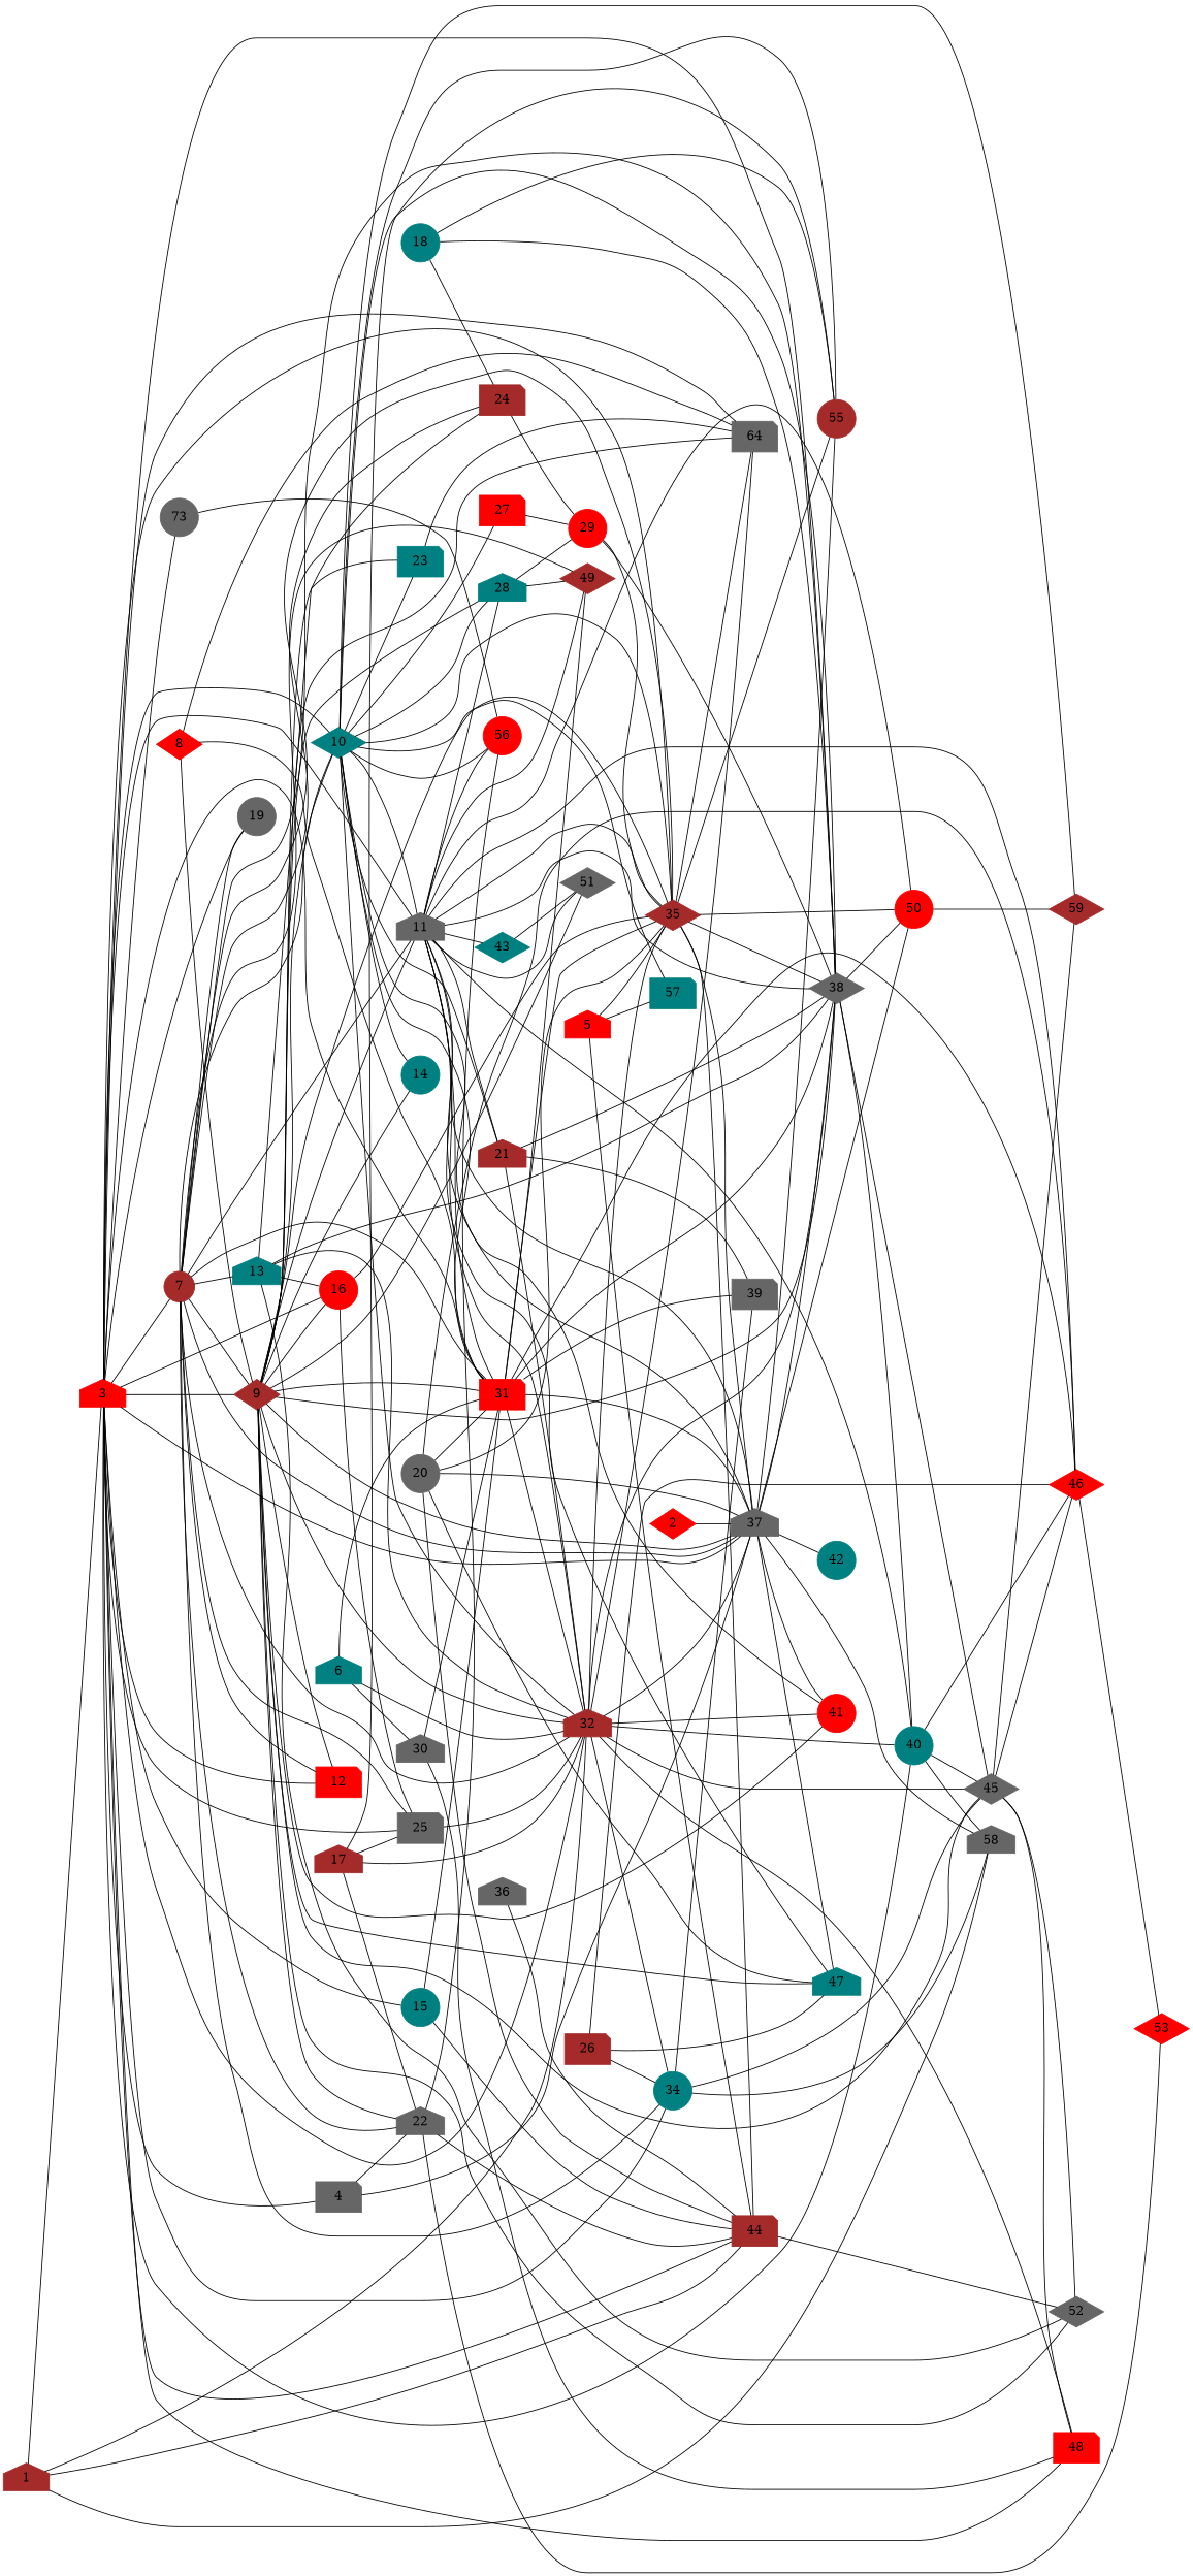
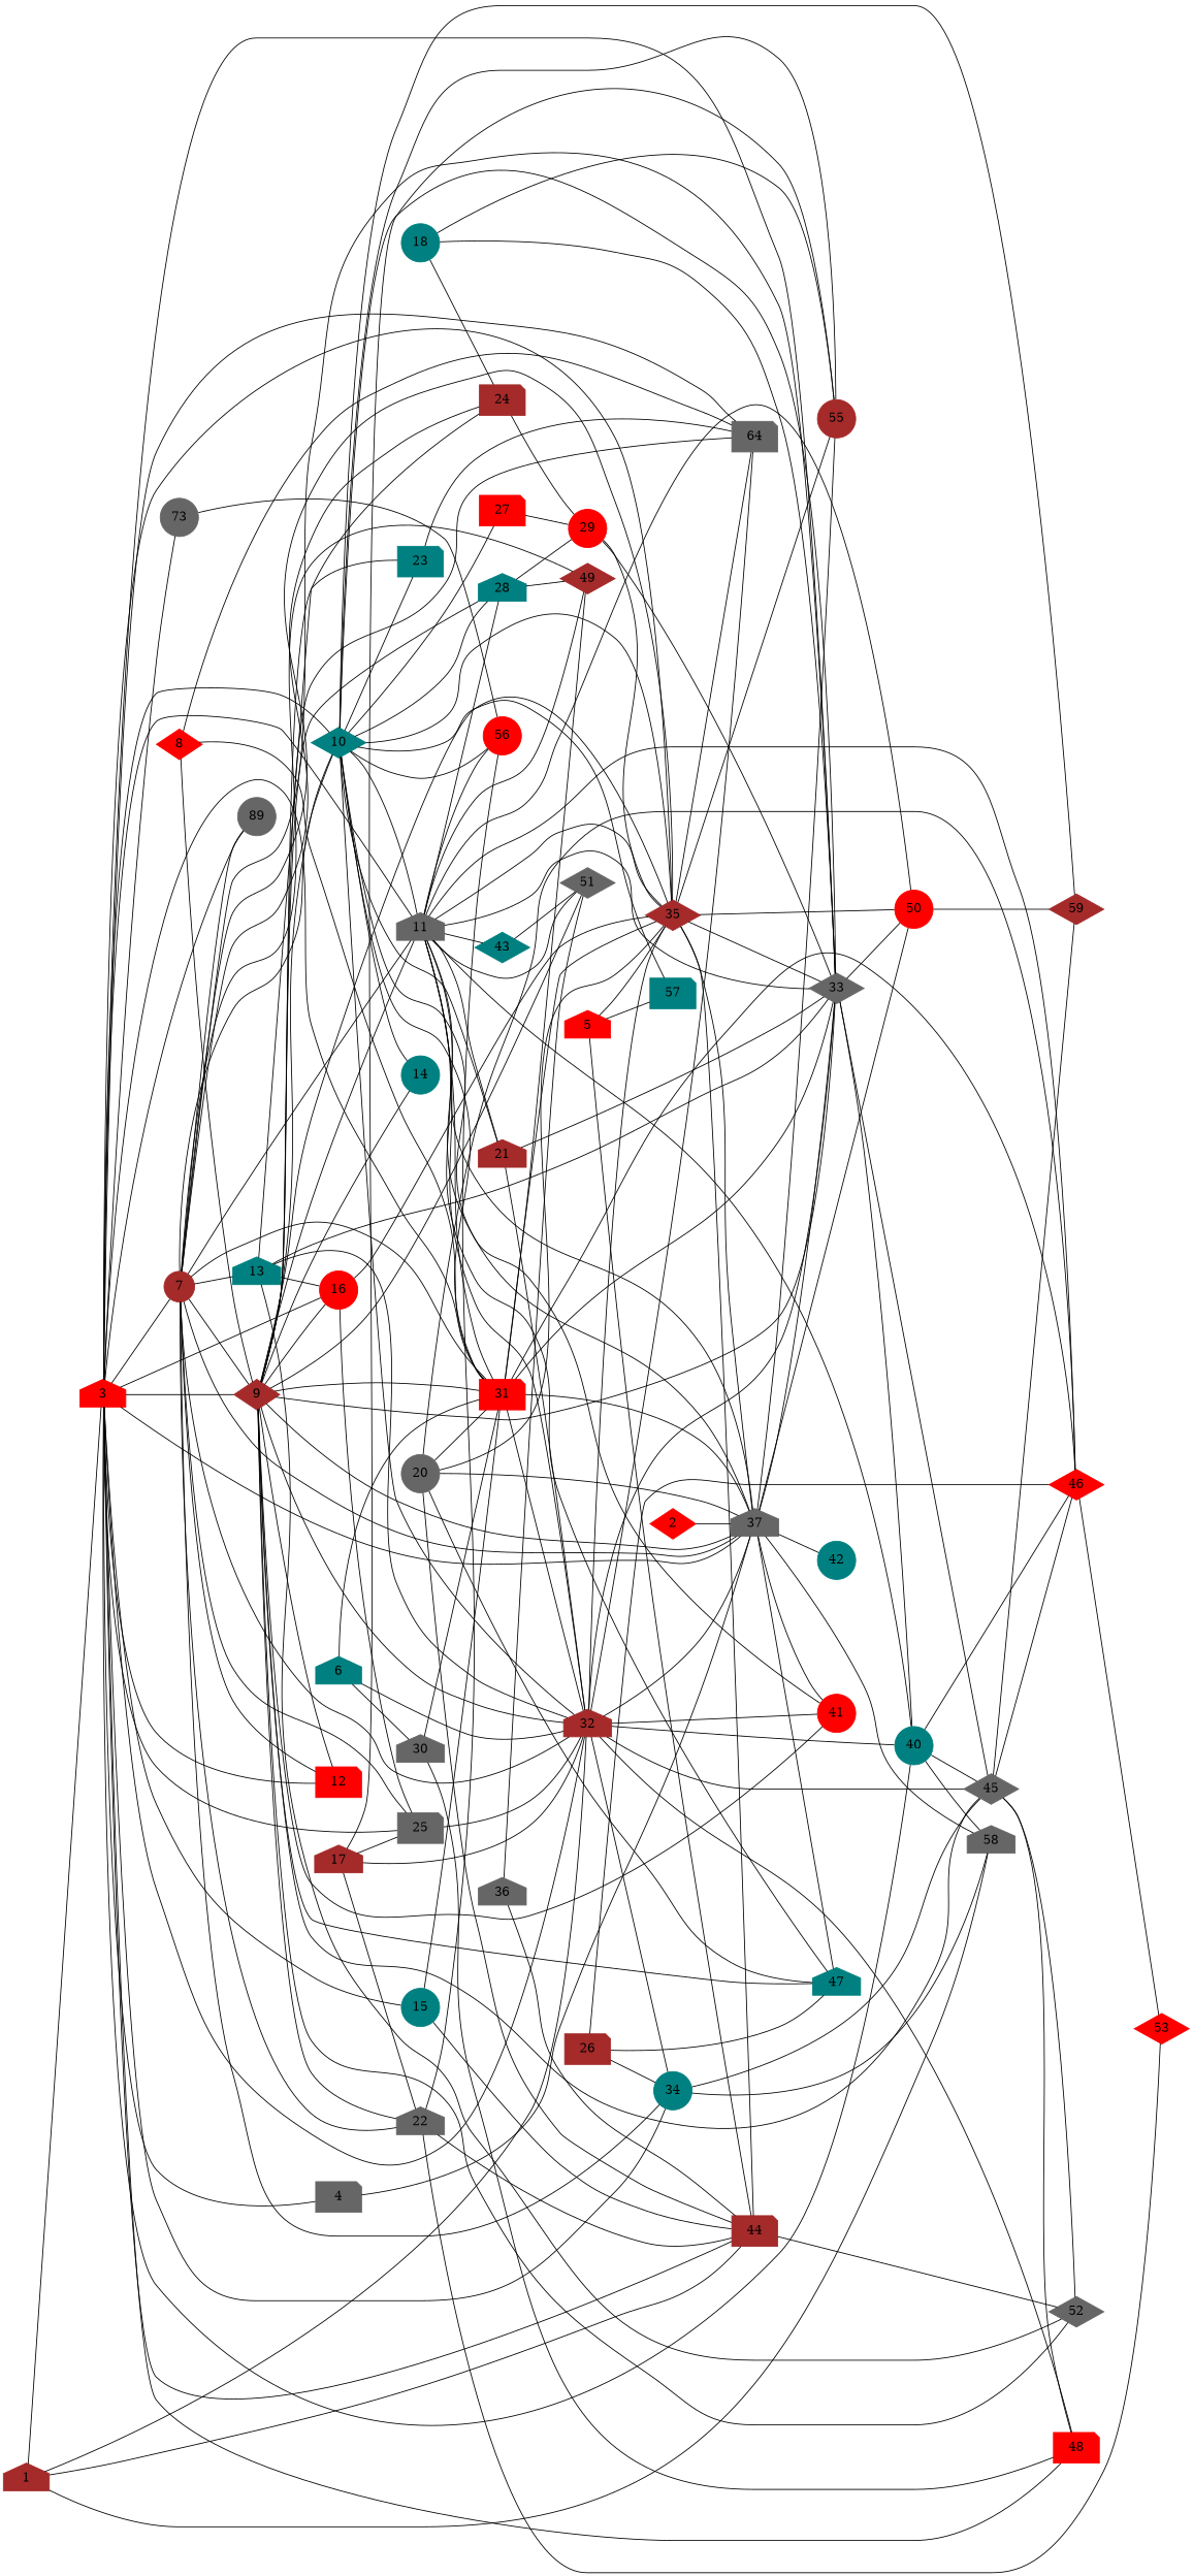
  graph {
    rankdir=LR
    node [color=gray40 shape=house style=filled]
    edge [weight=1.0]
    1 [color=brown]
    3 [color=red]
    32 [color=brown]
    44 [color=brown shape=note]
    58
    37
    4 [shape=note]
    7 [color=brown shape=circle]
    9 [color=brown shape=diamond]
    10 [color=teal shape=diamond]
    11
    12 [color=red shape=note]
    15 [color=teal shape=circle]
    16 [color=red shape=circle]
-   19 [shape=circle]
+   19 [shape=circle label=89]
    25 [shape=note]
    31 [color=red shape=note]
    n18 [label=73 shape=circle]
    34 [color=teal shape=circle]
    35 [color=brown shape=diamond]
-   38 [shape=diamond]
+   38 [shape=diamond label=33]
    40 [color=teal shape=circle]
    48 [color=red shape=note]
    n24 [label=64 shape=note]
    41 [color=red shape=circle]
    45 [shape=diamond]
    52 [shape=diamond]
    2 [color=red shape=diamond]
    47 [color=teal]
    55 [color=brown shape=circle]
    50 [color=red shape=circle]
    42 [color=teal shape=circle]
    22
    13 [color=teal]
    24 [color=brown shape=note]
    49 [color=brown shape=diamond]
    14 [color=teal shape=circle]
    28 [color=teal]
    51 [shape=diamond]
    57 [color=teal shape=note]
    21 [color=brown]
    23 [color=teal shape=note]
    27 [color=red shape=note]
    56 [color=red shape=circle]
    59 [color=brown shape=diamond]
    43 [color=teal shape=diamond]
    46 [color=red shape=diamond]
-   39 [shape=note]
    53 [color=red shape=diamond]
    5 [color=red]
    6 [color=teal]
    30
    29 [color=red shape=circle]
    8 [color=red shape=diamond]
    17 [color=brown]
    18 [color=teal shape=circle]
    20 [shape=circle]
    26 [color=brown shape=note]
    36
    1 -- 3
    1 -- 32
    1 -- 44
    1 -- 58
    3 -- 32 [weight=2.0]
    3 -- 44
    3 -- 37
    3 -- 4
    3 -- 7 [weight=2.0]
    3 -- 9 [weight=3.0]
    3 -- 10
    3 -- 11
    3 -- 12 [weight=2.0]
    3 -- 15
    3 -- 16
    3 -- 19
    3 -- 25
    3 -- 31 [weight=2.0]
    3 -- n18
    3 -- 34 [weight=2.0]
    3 -- 35
    3 -- 38
    3 -- 40
    3 -- 48
    3 -- n24
    32 -- 37
    32 -- 34
    32 -- 35 [weight=2.0]
    32 -- 38
    32 -- 40
    32 -- 48
    32 -- n24
    32 -- 41
    32 -- 45
    44 -- 52
    37 -- 58
    37 -- 38
    37 -- 41
    37 -- 47
    37 -- 55 [weight=2.0]
    37 -- 50
    37 -- 42
    4 -- 37
-   4 -- 22
    7 -- 32 [weight=2.0]
    7 -- 37
    7 -- 9 [weight=2.0]
    7 -- 10
    7 -- 11
    7 -- 12
    7 -- 19
    7 -- 25
    7 -- 31
    7 -- 34 [weight=2.0]
    7 -- 35 [weight=2.0]
    7 -- 38 [weight=3.0]
    7 -- 22
    7 -- 13
    7 -- 24
    7 -- 49
    9 -- 32 [weight=2.0]
    9 -- 37
    9 -- 10
    9 -- 11
    9 -- 12
    9 -- 16
    9 -- 31
    9 -- 35
    9 -- 38
    9 -- n24
    9 -- 41
    9 -- 45
    9 -- 52
    9 -- 47
    9 -- 22 [weight=3.0]
    9 -- 24
    9 -- 14
    9 -- 28
    9 -- 51 [weight=2.0]
    10 -- 32
    10 -- 37 [weight=2.0]
    10 -- 11 [weight=2.0]
    10 -- 31 [weight=2.0]
    10 -- 35
    10 -- 38 [weight=3.0]
    10 -- 55
    10 -- 14
    10 -- 28
    10 -- 57
    10 -- 21
    10 -- 23
    10 -- 27
    10 -- 56
    10 -- 59
    11 -- 32
    11 -- 37 [weight=2.0]
    11 -- 31
    11 -- 35
    11 -- 38
    11 -- 40
    11 -- 41
    11 -- 47
    11 -- 50
    11 -- 49
    11 -- 28
    11 -- 51
    11 -- 21
    11 -- 56
    11 -- 43
    11 -- 46
    15 -- 44
    15 -- 31
    16 -- 25
    16 -- 35
    25 -- 32
    31 -- 32
    31 -- 37
    31 -- 35
    31 -- 38 [weight=2.0]
    31 -- 49
    31 -- 46
-   31 -- 39
    n18 -- 56
    34 -- 58
    34 -- 45
-   34 -- 39
    35 -- 44
    35 -- 37 [weight=2.0]
    35 -- 38 [weight=2.0]
    35 -- n24
    35 -- 55
    35 -- 50
    38 -- 40
    38 -- 45
    38 -- 50 [weight=2.0]
    40 -- 58
    40 -- 45
    40 -- 46
    45 -- 48
    45 -- 52
    45 -- 59
    45 -- 46
    2 -- 37
    50 -- 59
    22 -- 44
    22 -- 56
    22 -- 53
    13 -- 32
    13 -- 16
    13 -- 38
    13 -- 52
    13 -- 23
    24 -- 29 [weight=2.0]
    28 -- 49
    28 -- 29
    21 -- 32
    21 -- 38
-   21 -- 39
    23 -- n24
    27 -- 29
    43 -- 51
    46 -- 53
    5 -- 44
    5 -- 35
    5 -- 57
    6 -- 32
    6 -- 31
    6 -- 30
    30 -- 31
    30 -- 48
    29 -- 35
    29 -- 38
    8 -- 9
    8 -- 31
    8 -- n24
    17 -- 32
    17 -- 25
    17 -- 55
    17 -- 22
    18 -- 38
    18 -- 55
    18 -- 24
    20 -- 44
    20 -- 37
    20 -- 31
    20 -- 35
    20 -- 47
    20 -- 46
    26 -- 34
    26 -- 47
    26 -- 46
    36 -- 44
+   36 -- 51
  }
